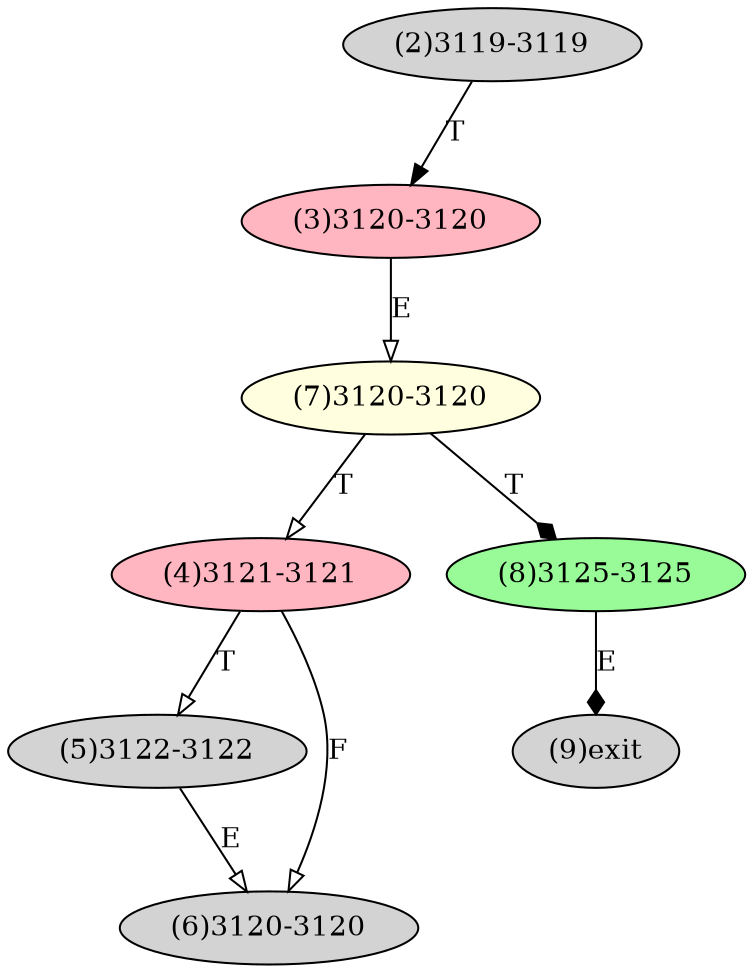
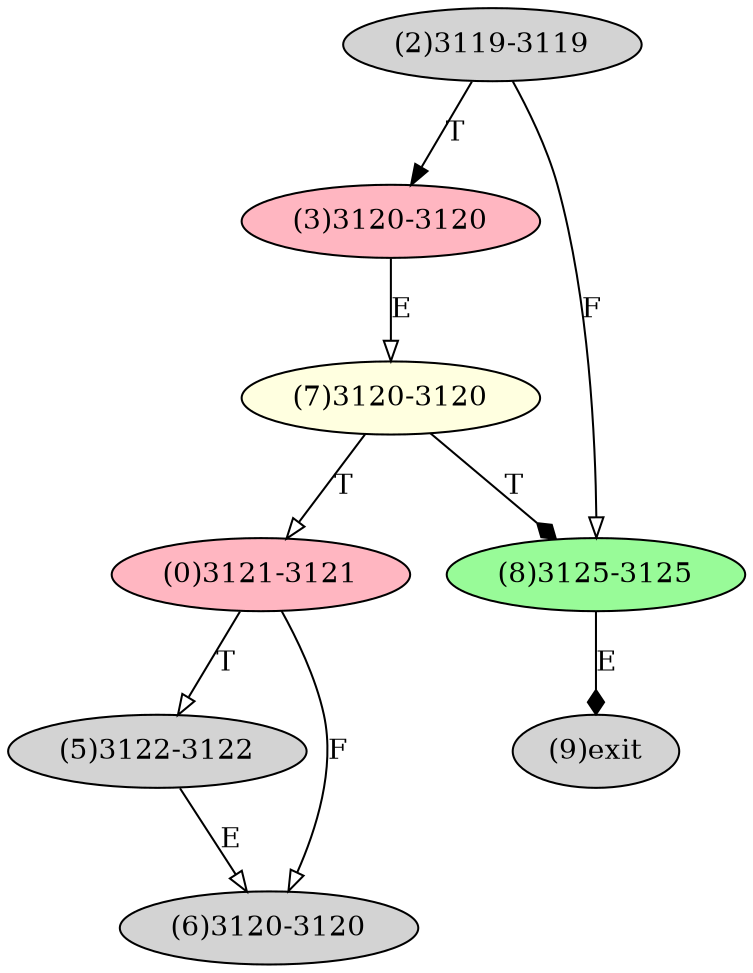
  digraph {
    node [fillcolor=lightgrey style=filled]
    edge [arrowhead=onormal]
    n1 [label="(2)3119-3119"]
    n2 [fillcolor=lightpink label="(3)3120-3120"]
    n3 [fillcolor=palegreen label="(8)3125-3125"]
    n4 [fillcolor=lightyellow label="(7)3120-3120"]
    n5 [label="(9)exit"]
-   n6 [fillcolor=lightpink label="(4)3121-3121"]
+   n6 [fillcolor=lightpink label="(0)3121-3121"]
    n7 [label="(5)3122-3122"]
    n8 [label="(6)3120-3120"]
    n1 -> n2 [arrowhead=normal label=T]
+   n1 -> n3 [label=F]
    n2 -> n4 [label=E]
    n3 -> n5 [arrowhead=diamond label=E]
    n4 -> n3 [arrowhead=diamond label=T]
    n4 -> n6 [label=T]
    n6 -> n7 [label=T]
    n6 -> n8 [label=F]
    n7 -> n8 [label=E]
  }
